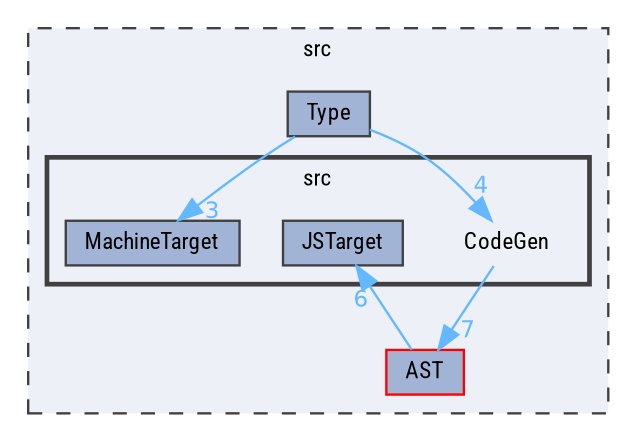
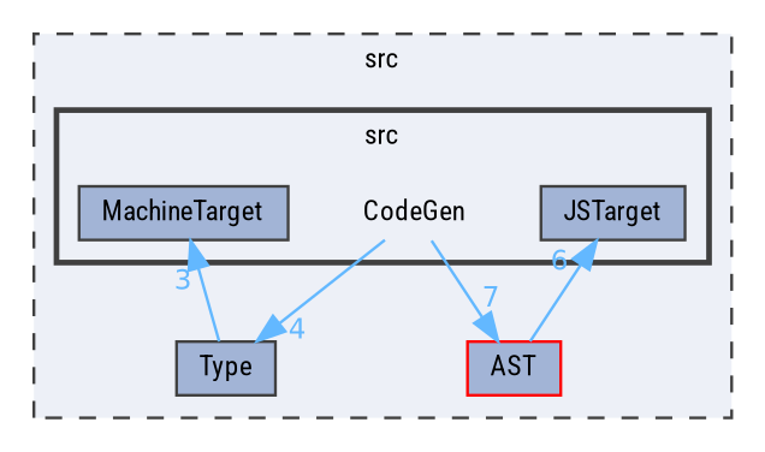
  digraph {
    compound=true
    fontname="Roboto Condensed"
    node [fontname="Roboto Condensed" fontsize=10 shape=box color=grey25 fillcolor="#a2b4d6" style=filled]
    edge [color=steelblue1 fontcolor=steelblue1 fontname="Roboto Condensed" fontsize=10 labeldistance=1.5 labelfontname=Helvetica labelfontsize=10]
    n1 [height=0.2 label=CodeGen shape=plaintext width=0.4 color="" fillcolor="" style=""]
    n2 [height=0.2 label=JSTarget width=0.4]
    n3 [height=0.2 label=MachineTarget width=0.4]
    n4 [height=0.2 label=Type width=0.4]
    n5 [color=red height=0.2 label=AST width=0.4]
    subgraph cluster_1 {
      bgcolor="#edf0f7"
      fontsize=10
      label=src
      pencolor=grey25
      style="filled,dashed"
      n4
      n5
      subgraph cluster_2 {
        bgcolor="#edf0f7"
        fontsize=10
        label=src
        pencolor=grey25
        style="filled,bold"
        n1
        n2
        n3
      }
    }
-   n4 -> n1 [headlabel=4]
+   n1 -> n4 [headlabel=4]
    n1 -> n5 [headlabel=7]
    n4 -> n3 [headlabel=3]
    n5 -> n2 [headlabel=6]
  }
